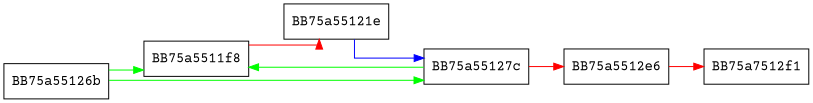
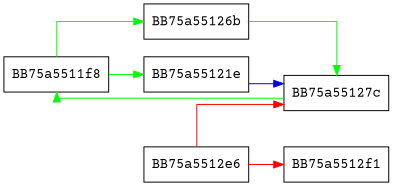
  digraph {
    fontname="Courier Prime"
    rankdir=LR
    splines=ortho
    node [fontname="Courier Prime" shape=box]
    edge [color=green fontname="Courier Prime"]
    BB75a5511f8
    BB75a55126b
    BB75a55121e
    BB75a55127c
    n5 [label=BB75a5512e6]
-   BB75a5512f1 [label=BB75a7512f1]
-   BB75a55126b -> BB75a5511f8
-   BB75a5511f8 -> BB75a55121e [color=red]
+   BB75a5512f1
+   BB75a5511f8 -> BB75a55126b
+   BB75a5511f8 -> BB75a55121e
    BB75a55126b -> BB75a55127c
    BB75a55121e -> BB75a55127c [color=blue]
    BB75a55127c -> BB75a5511f8
-   BB75a55127c -> n5 [color=red]
+   n5 -> BB75a55127c [color=red]
    n5 -> BB75a5512f1 [color=red]
  }
